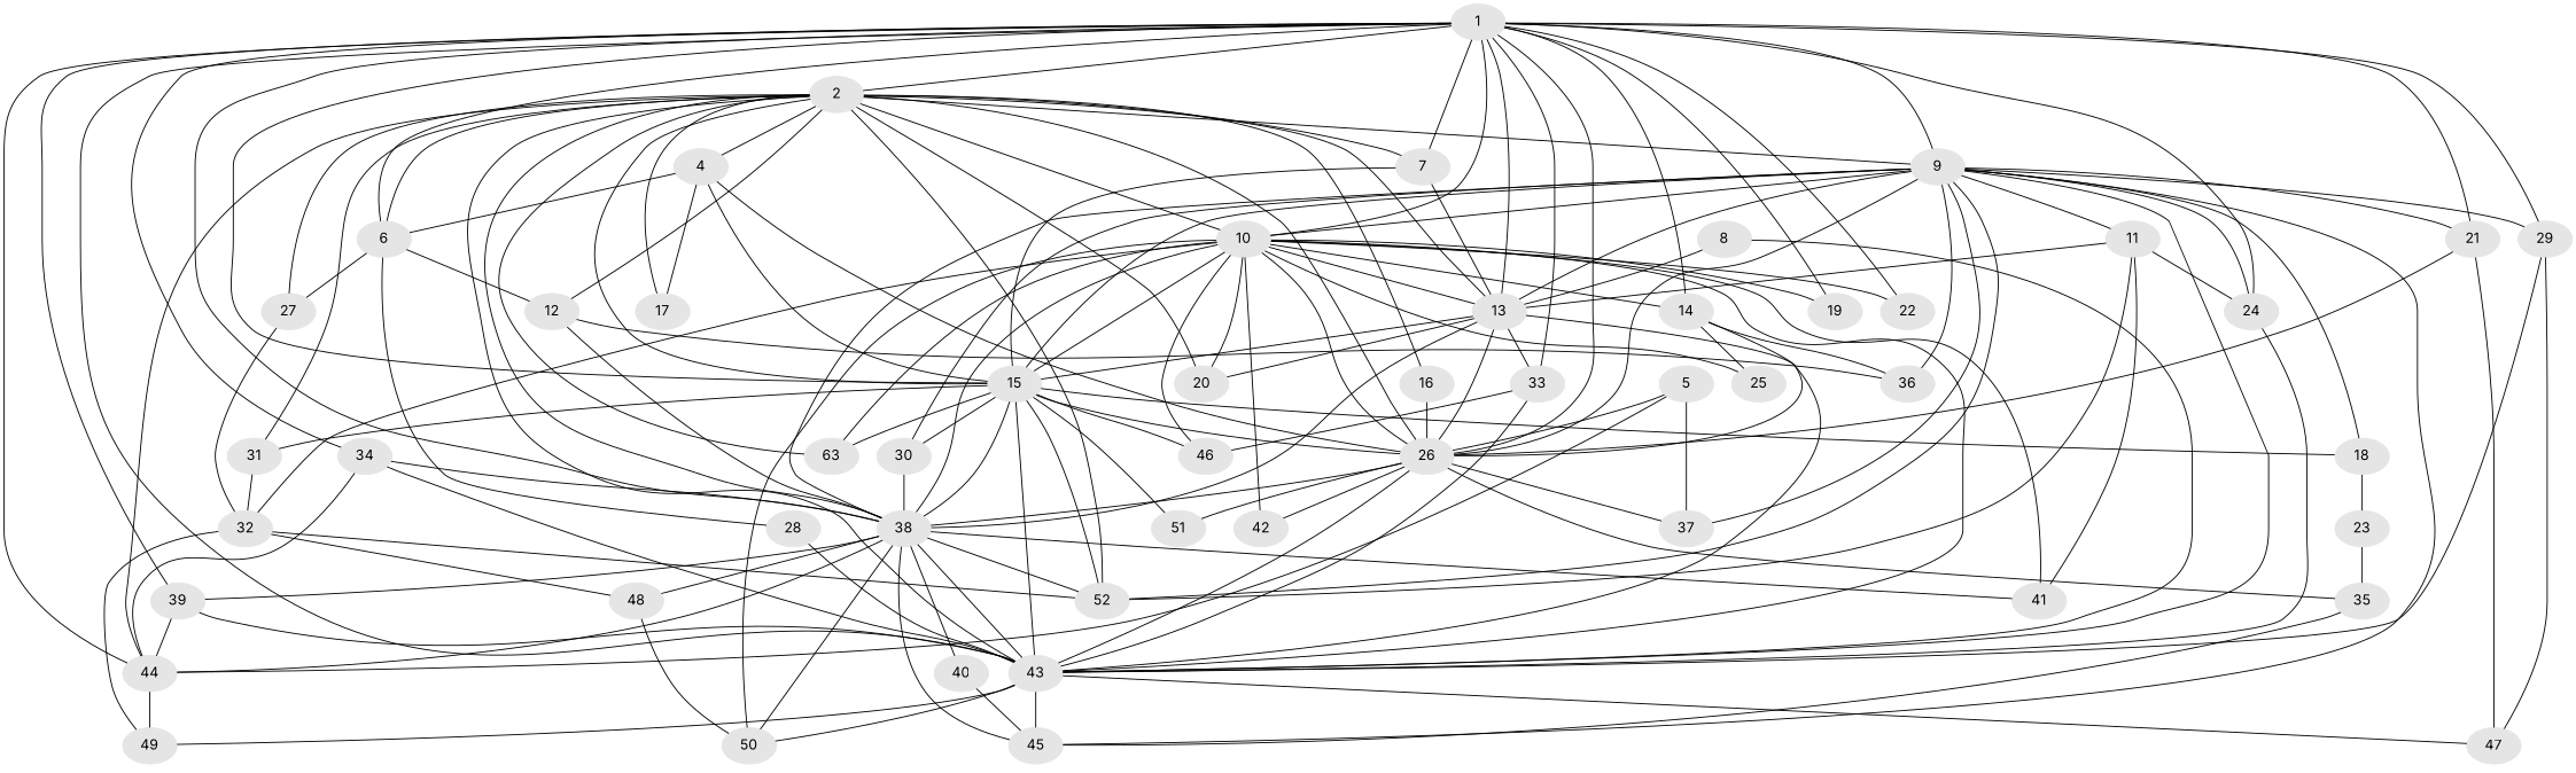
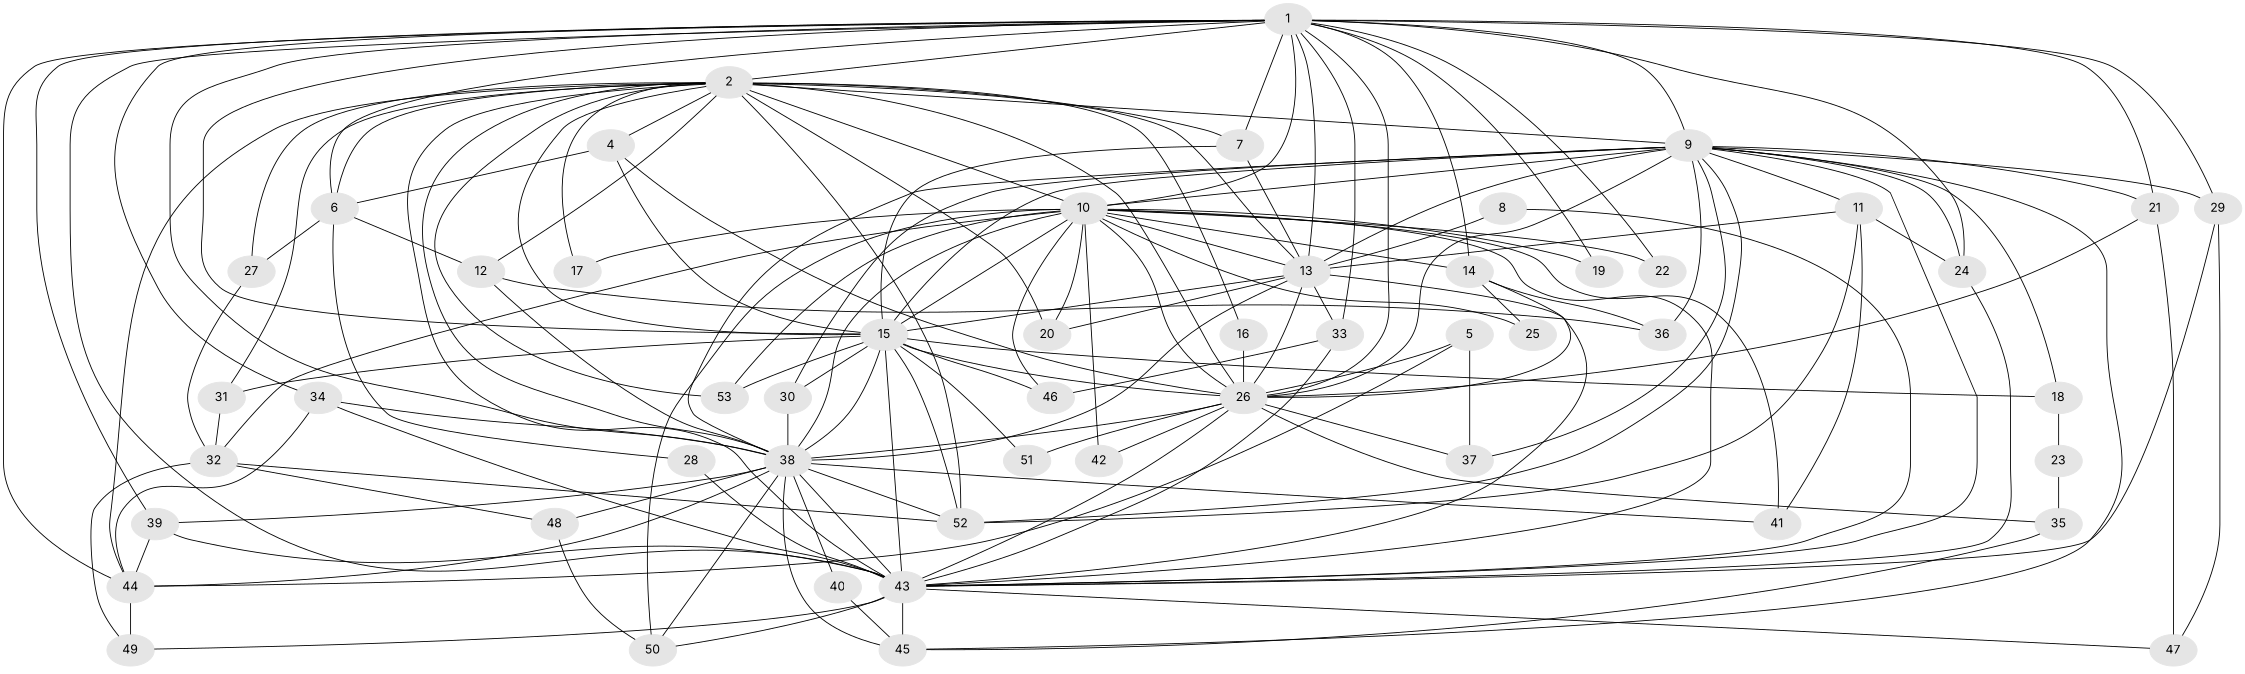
  graph {
    fontname=Inter
    node [color=gray90 fontname=Inter style=filled]
    edge [fontname=Inter weight=1.0]
    1
    2
    6
    7
    9
    10
    13
    14
    15
    19
    21
    22
    24
    26
    29
    33
    34
    38
    39
    43
    44
    4
    12
    16
    17
    20
    27
    31
    52
-   53 [label=63]
+   53
    28
    37
    11
    18
    30
    36
    45
    25
    32
    41
    42
    46
    50
    51
    47
    35
    40
    48
    49
    5
    8
    23
    1 -- 2 [weight=3.0]
    1 -- 6
    1 -- 7
    1 -- 9 [weight=3.0]
    1 -- 10 [weight=4.0]
    1 -- 13 [weight=2.0]
    1 -- 14
    1 -- 15 [weight=3.0]
    1 -- 19
    1 -- 21
    1 -- 22
    1 -- 24
    1 -- 26 [weight=2.0]
    1 -- 29
    1 -- 33
    1 -- 34
    1 -- 38 [weight=2.0]
    1 -- 39
    1 -- 43 [weight=2.0]
    1 -- 44
    2 -- 6
    2 -- 7
    2 -- 9
    2 -- 10
    2 -- 13 [weight=2.0]
    2 -- 15
    2 -- 26
    2 -- 38
    2 -- 43
    2 -- 44
    2 -- 4
    2 -- 12
    2 -- 16
    2 -- 17
    2 -- 20
    2 -- 27
    2 -- 31
    2 -- 52
    2 -- 53
    6 -- 12
    6 -- 27
    6 -- 28
    7 -- 13
    7 -- 15
    9 -- 10
    9 -- 13
    9 -- 15
    9 -- 21
    9 -- 24
    9 -- 26
    9 -- 29
    9 -- 38 [weight=2.0]
    9 -- 43
    9 -- 52
    9 -- 37
    9 -- 11
    9 -- 18 [weight=2.0]
    9 -- 30
    9 -- 36
    9 -- 45
    10 -- 13
    10 -- 14
    10 -- 15 [weight=2.0]
    10 -- 19
    10 -- 22
    10 -- 26
    10 -- 38
    10 -- 43
-   4 -- 17
+   10 -- 17
    10 -- 20
    10 -- 53
    10 -- 25
    10 -- 32 [weight=2.0]
    10 -- 41
    10 -- 42 [weight=2.0]
    10 -- 46
    10 -- 50
    13 -- 15
    13 -- 26
    13 -- 33
    13 -- 38
    13 -- 43
    13 -- 20
    14 -- 26
    14 -- 36
    14 -- 25
    15 -- 26
    15 -- 38
    15 -- 43 [weight=2.0]
    15 -- 31
    15 -- 52
    15 -- 53
    15 -- 18
    15 -- 30
    15 -- 46
    15 -- 51
    21 -- 26
    21 -- 47
    24 -- 43
    26 -- 38 [weight=3.0]
    26 -- 43
    26 -- 37
    26 -- 42
    26 -- 51
    26 -- 35
    29 -- 43
    29 -- 47
    33 -- 43
    33 -- 46
    34 -- 38
    34 -- 43
    34 -- 44
    38 -- 39
    38 -- 43
    38 -- 44
    38 -- 52
    38 -- 45
    38 -- 41
    38 -- 50
    38 -- 40
    38 -- 48
    39 -- 43
    39 -- 44
    43 -- 45
    43 -- 50
    43 -- 47
    43 -- 49
    44 -- 49
    4 -- 6
    4 -- 15
    4 -- 26
    12 -- 38
    12 -- 36
    16 -- 26 [weight=2.0]
    27 -- 32
    31 -- 32
    28 -- 43
    11 -- 13
    11 -- 24
    11 -- 52
    11 -- 41
    18 -- 23
    30 -- 38
    32 -- 52
    32 -- 48
    32 -- 49
    35 -- 45
    40 -- 45
    48 -- 50
    5 -- 26
    5 -- 44
    5 -- 37
    8 -- 13
    8 -- 43
    23 -- 35
  }
